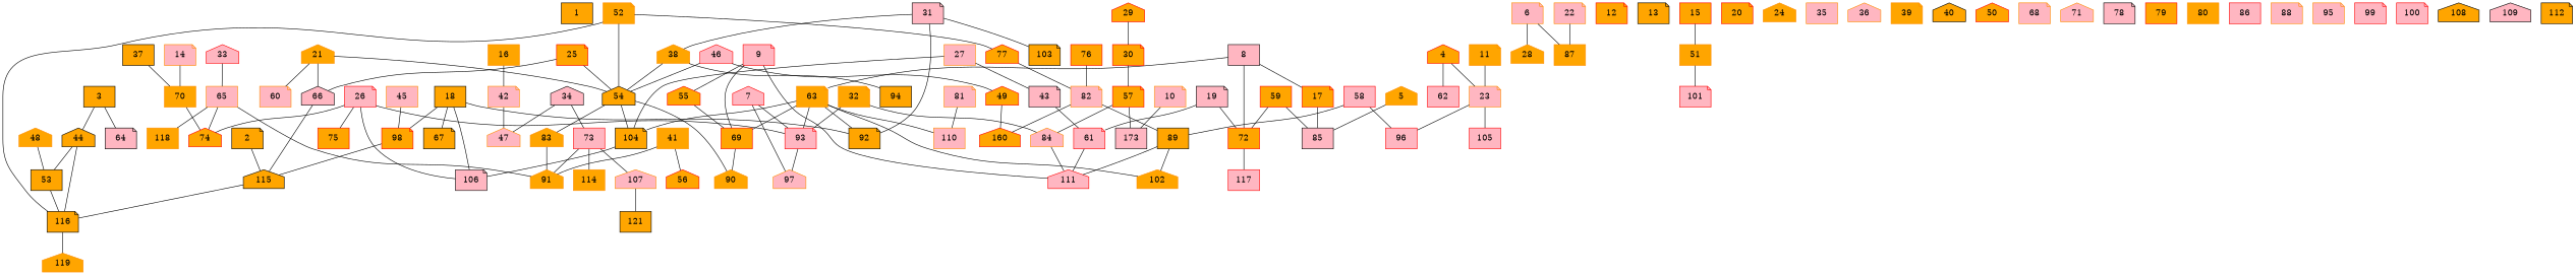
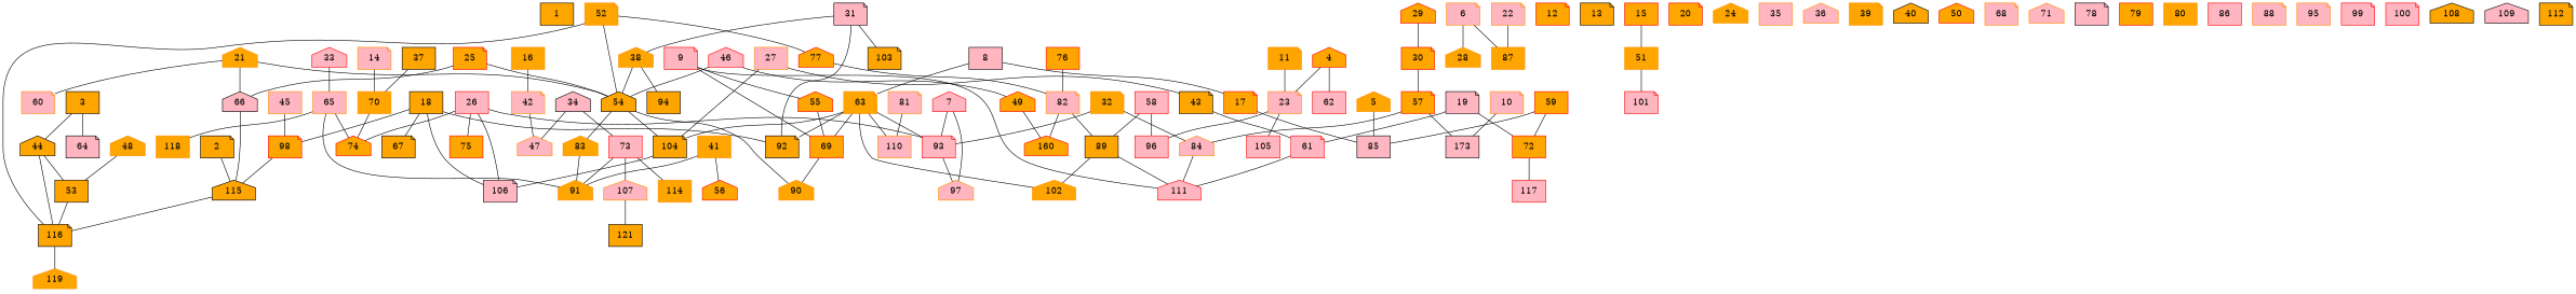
  graph {
    node [color=darkorange fillcolor=orange shape=note style=filled]
    1 [color=black shape=box]
    2 [color=black]
    115 [color=black shape=house]
    116 [color=black]
    3 [color=black shape=box]
    44 [color=black shape=house]
    64 [color=black fillcolor=lightpink]
    53 [color=black shape=box]
    4 [color=red shape=house]
    23 [fillcolor=lightpink]
    62 [color=red fillcolor=lightpink shape=box]
    96 [color=red fillcolor=lightpink shape=box]
    105 [color=red fillcolor=lightpink shape=box]
    5 [shape=house]
    85 [color=black fillcolor=lightpink shape=box]
    6 [fillcolor=lightpink]
    28 [shape=house]
    87 [shape=box]
    7 [color=red fillcolor=lightpink shape=house]
    93 [color=red fillcolor=lightpink]
    97 [fillcolor=lightpink shape=house]
    8 [color=black fillcolor=lightpink shape=box]
    17 [color=red]
    63
    72 [color=red shape=box]
    69 [color=red shape=box]
    92 [color=black]
    104 [color=black]
    102 [shape=house]
    110 [fillcolor=lightpink shape=box]
    117 [color=red fillcolor=lightpink shape=box]
    9 [color=red fillcolor=lightpink]
    55 [color=red shape=house]
    111 [color=red fillcolor=lightpink shape=house]
    90 [shape=house]
    10 [fillcolor=lightpink]
    n37 [color=black fillcolor=lightpink label=173 shape=box]
    11
    12 [color=red]
    13 [color=black]
    14 [fillcolor=lightpink]
    70 [shape=box]
    74 [color=red shape=house]
    107 [fillcolor=lightpink shape=house]
    121 [color=black shape=box]
    15 [color=red shape=box]
    51 [shape=box]
    101 [color=red fillcolor=lightpink]
    16 [shape=box]
    42 [fillcolor=lightpink]
    47 [fillcolor=lightpink shape=house]
    18 [color=black shape=box]
    67 [color=black]
    98 [color=red]
    106 [color=black fillcolor=lightpink]
    19 [color=black fillcolor=lightpink]
    61 [color=red fillcolor=lightpink]
    20 [color=red]
    21 [shape=house]
    54 [color=black shape=house]
    60 [fillcolor=lightpink]
    66 [color=black fillcolor=lightpink shape=house]
    83 [shape=house]
    22 [fillcolor=lightpink]
    24 [shape=house]
    25 [color=red]
-   26 [color=red fillcolor=lightpink]
+   26 [color=red fillcolor=lightpink shape=box]
    75 [color=red shape=box]
    27 [fillcolor=lightpink shape=box]
-   43 [color=black fillcolor=lightpink]
+   43 [color=black]
    29 [color=red shape=house]
    30 [color=red]
    57 [color=red]
    84 [fillcolor=lightpink shape=house]
    31 [color=black fillcolor=lightpink]
    38 [shape=house]
    103 [color=black]
    94 [color=black shape=box]
    32
    33 [color=red fillcolor=lightpink shape=house]
    65 [fillcolor=lightpink shape=box]
    91 [shape=house]
    118 [shape=box]
    34 [color=black fillcolor=lightpink shape=house]
    73 [color=red fillcolor=lightpink shape=box]
    114 [shape=box]
    35 [fillcolor=lightpink shape=box]
    36 [fillcolor=lightpink shape=house]
    37 [color=black shape=box]
    39
    40 [color=black shape=house]
    41 [shape=box]
    56 [color=red shape=house]
    119 [shape=house]
    45 [fillcolor=lightpink shape=box]
    46 [color=red fillcolor=lightpink shape=house]
    49 [color=red shape=house]
    n98 [color=red label=160 shape=house]
    48 [shape=house]
    50 [color=red shape=house]
    52
    77 [color=red shape=house]
    82 [fillcolor=lightpink]
    58 [color=red fillcolor=lightpink shape=box]
    89 [color=black shape=box]
    59 [color=red shape=box]
    68 [fillcolor=lightpink]
    71 [fillcolor=lightpink shape=house]
    76 [color=red shape=box]
    78 [color=black fillcolor=lightpink]
    79 [color=red shape=box]
    80 [shape=box]
    81 [fillcolor=lightpink]
    86 [color=red fillcolor=lightpink shape=box]
    88 [fillcolor=lightpink]
    95 [fillcolor=lightpink]
    99 [color=red fillcolor=lightpink]
    100 [color=red fillcolor=lightpink]
    108 [color=black shape=house]
    109 [color=black fillcolor=lightpink shape=house]
    112 [color=black]
    2 -- 115
    115 -- 116
    116 -- 119
    3 -- 44
    3 -- 64
    44 -- 116
    44 -- 53
    53 -- 116
    4 -- 23
    4 -- 62
    23 -- 96
    23 -- 105
    5 -- 85
    6 -- 28
    6 -- 87
    7 -- 93
    7 -- 97
    93 -- 97
    8 -- 17
    8 -- 63
-   8 -- 72
    17 -- 85
    63 -- 93
    63 -- 69
    63 -- 92
    63 -- 104
    63 -- 102
    63 -- 110
    72 -- 117
    69 -- 90
    104 -- 106
    9 -- 69
    9 -- 55
    9 -- 111
    55 -- 69
    10 -- n37
    11 -- 23
    14 -- 70
    70 -- 74
    107 -- 121
    15 -- 51
    51 -- 101
    16 -- 42
    42 -- 47
    18 -- 92
    18 -- 67
    18 -- 98
    18 -- 106
    98 -- 115
    19 -- 72
    19 -- 61
    61 -- 111
    21 -- 54
    21 -- 60
    21 -- 66
    54 -- 104
    54 -- 90
    54 -- 83
    66 -- 115
    83 -- 91
    22 -- 87
    25 -- 54
    25 -- 66
    26 -- 93
    26 -- 74
    26 -- 106
    26 -- 75
    27 -- 104
    27 -- 43
    43 -- 61
    29 -- 30
    30 -- 57
    57 -- n37
    57 -- 84
    84 -- 111
    31 -- 92
    31 -- 38
    31 -- 103
    38 -- 54
    38 -- 94
    32 -- 93
    32 -- 84
    33 -- 65
    65 -- 74
    65 -- 91
    65 -- 118
    34 -- 47
    34 -- 73
    73 -- 107
    73 -- 91
    73 -- 114
    37 -- 70
    41 -- 91
    41 -- 56
    45 -- 98
    46 -- 54
    46 -- 49
    49 -- n98
    48 -- 53
    52 -- 116
    52 -- 54
    52 -- 77
    77 -- 82
    82 -- n98
    82 -- 89
    58 -- 96
    58 -- 89
    89 -- 102
    89 -- 111
    59 -- 85
    59 -- 72
    76 -- 82
    81 -- 110
  }
